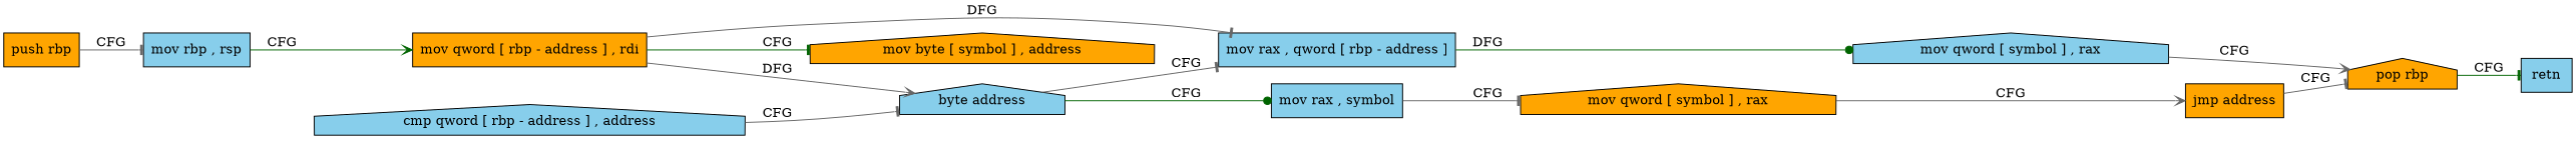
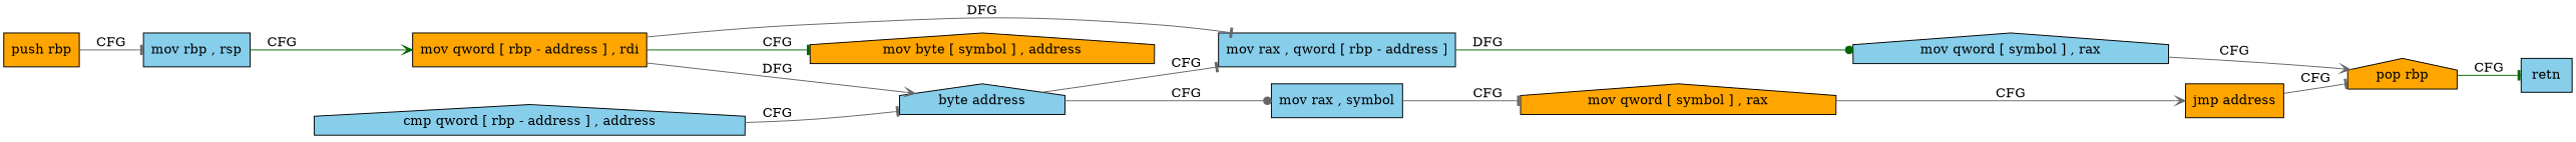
  digraph {
    rankdir=LR
    node [fillcolor=skyblue shape=box style=filled]
    edge [arrowhead=tee color=gray40]
    n1 [fillcolor=orange label="push rbp"]
    n2 [label="mov rbp , rsp"]
    n3 [fillcolor=orange label="mov qword [ rbp - address ] , rdi"]
    n4 [fillcolor=orange label="mov byte [ symbol ] , address" shape=house]
    n5 [label="byte address" shape=house]
    n6 [label="mov rax , qword [ rbp - address ]"]
    n7 [label="mov rax , symbol"]
    n8 [label="mov qword [ symbol ] , rax" shape=house]
    n9 [label="cmp qword [ rbp - address ] , address" shape=house]
    n10 [fillcolor=orange label="mov qword [ symbol ] , rax" shape=house]
    n11 [fillcolor=orange label="pop rbp" shape=house]
    n12 [fillcolor=orange label="jmp address"]
    n13 [label=retn]
    n1 -> n2 [label=CFG]
    n2 -> n3 [arrowhead=vee color=darkgreen label=CFG]
    n3 -> n4 [color=darkgreen label=CFG]
    n3 -> n5 [arrowhead=vee label=DFG]
    n3 -> n6 [label=DFG]
    n5 -> n6 [label=CFG]
-   n5 -> n7 [arrowhead=dot color=darkgreen label=CFG]
+   n5 -> n7 [arrowhead=dot label=CFG]
    n6 -> n8 [arrowhead=dot color=darkgreen label=DFG]
    n7 -> n10 [label=CFG]
    n8 -> n11 [arrowhead=vee label=CFG]
    n9 -> n5 [label=CFG]
    n10 -> n12 [arrowhead=vee label=CFG]
    n11 -> n13 [color=darkgreen label=CFG]
    n12 -> n11 [label=CFG]
  }
